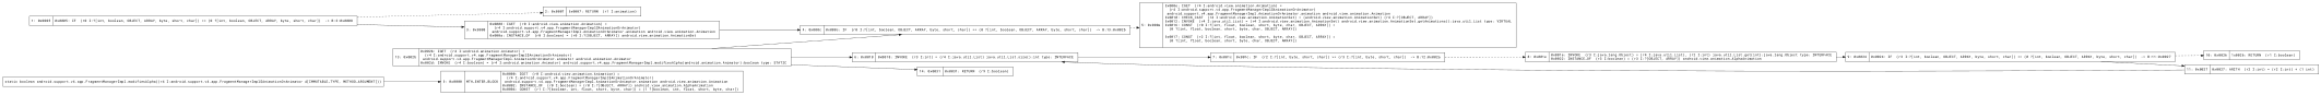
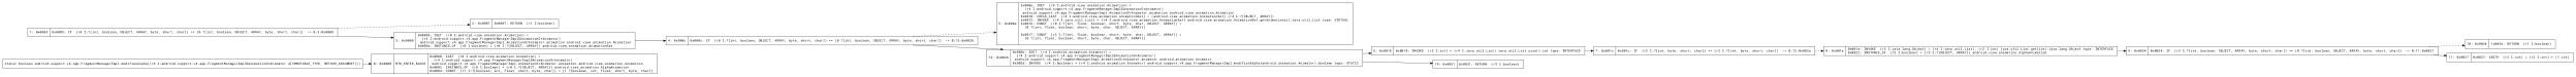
  digraph {
    fontname="Roboto Mono"
    rankdir=LR
    node [fontname="Roboto Mono" shape=record]
    edge [fontname="Roboto Mono"]
    n1 [label="{0\:\ 0x0000|MTH_ENTER_BLOCK\l|0x0000: IGET  (r0 I:android.view.animation.Animation) = \l  (r4 I:android.support.v4.app.FragmentManagerImpl$AnimationOrAnimator)\l android.support.v4.app.FragmentManagerImpl.AnimationOrAnimator.animation android.view.animation.Animation \l0x0002: INSTANCE_OF  (r0 I:boolean) = (r0 I:?[OBJECT, ARRAY]) android.view.animation.AlphaAnimation \l0x0004: CONST  (r1 I:?[boolean, int, float, short, byte, char]) = (1 ?[boolean, int, float, short, byte, char]) \l}"]
    n2 [label="{1\:\ 0x0005|0x0005: IF  (r0 I:?[int, boolean, OBJECT, ARRAY, byte, short, char]) == (0 ?[int, boolean, OBJECT, ARRAY, byte, short, char])  \-\> B:3:0x0008 \l}"]
-   n3 [label="{2\:\ 0x0007|0x0007: RETURN  (r1 I:animation) \l}"]
+   n3 [label="{2\:\ 0x0007|0x0007: RETURN  (r1 I:boolean) \l}"]
    n4 [label="{3\:\ 0x0008|0x0008: IGET  (r0 I:android.view.animation.Animation) = \l  (r4 I:android.support.v4.app.FragmentManagerImpl$AnimationOrAnimator)\l android.support.v4.app.FragmentManagerImpl.AnimationOrAnimator.animation android.view.animation.Animation \l0x000a: INSTANCE_OF  (r0 I:boolean) = (r0 I:?[OBJECT, ARRAY]) android.view.animation.AnimationSet \l}"]
    n5 [label="{4\:\ 0x000c|0x000c: IF  (r0 I:?[int, boolean, OBJECT, ARRAY, byte, short, char]) == (0 ?[int, boolean, OBJECT, ARRAY, byte, short, char])  \-\> B:13:0x002b \l}"]
    n6 [label="{5\:\ 0x000e|0x000e: IGET  (r4 I:android.view.animation.Animation) = \l  (r4 I:android.support.v4.app.FragmentManagerImpl$AnimationOrAnimator)\l android.support.v4.app.FragmentManagerImpl.AnimationOrAnimator.animation android.view.animation.Animation \l0x0010: CHECK_CAST  (r4 I:android.view.animation.AnimationSet) = (android.view.animation.AnimationSet) (r4 I:?[OBJECT, ARRAY]) \l0x0012: INVOKE  (r4 I:java.util.List) = (r4 I:android.view.animation.AnimationSet) android.view.animation.AnimationSet.getAnimations():java.util.List type: VIRTUAL \l0x0016: CONST  (r0 I:?[int, float, boolean, short, byte, char, OBJECT, ARRAY]) = \l  (0 ?[int, float, boolean, short, byte, char, OBJECT, ARRAY])\l \l0x0017: CONST  (r2 I:?[int, float, boolean, short, byte, char, OBJECT, ARRAY]) = \l  (0 ?[int, float, boolean, short, byte, char, OBJECT, ARRAY])\l \l}"]
    n7 [label="{13\:\ 0x002b|0x002b: IGET  (r4 I:android.animation.Animator) = \l  (r4 I:android.support.v4.app.FragmentManagerImpl$AnimationOrAnimator)\l android.support.v4.app.FragmentManagerImpl.AnimationOrAnimator.animator android.animation.Animator \l0x002d: INVOKE  (r4 I:boolean) = (r4 I:android.animation.Animator) android.support.v4.app.FragmentManagerImpl.modifiesAlpha(android.animation.Animator):boolean type: STATIC \l}"]
    n8 [label="{6\:\ 0x0018|0x0018: INVOKE  (r3 I:int) = (r4 I:java.util.List) java.util.List.size():int type: INTERFACE \l}"]
    n9 [label="{14\:\ 0x0031|0x0031: RETURN  (r9 I:boolean) \l}"]
    n10 [label="{7\:\ 0x001c|0x001c: IF  (r2 I:?[int, byte, short, char]) \>= (r3 I:?[int, byte, short, char])  \-\> B:12:0x002a \l}"]
    n11 [label="{8\:\ 0x001e|0x001e: INVOKE  (r3 I:java.lang.Object) = (r4 I:java.util.List), (r2 I:int) java.util.List.get(int):java.lang.Object type: INTERFACE \l0x0022: INSTANCE_OF  (r3 I:boolean) = (r3 I:?[OBJECT, ARRAY]) android.view.animation.AlphaAnimation \l}"]
    n12 [label="{9\:\ 0x0024|0x0024: IF  (r3 I:?[int, boolean, OBJECT, ARRAY, byte, short, char]) == (0 ?[int, boolean, OBJECT, ARRAY, byte, short, char])  \-\> B:11:0x0027 \l}"]
    n13 [label="{10\:\ 0x0026|1x0026: RETURN  (r1 I:boolean) \l}"]
    n14 [label="{11\:\ 0x0027|0x0027: ARITH  (r2 I:int) = (r2 I:int) + (1 int) \l}"]
    n15 [label="{static boolean android.support.v4.app.FragmentManagerImpl.modifiesAlpha((r4 I:android.support.v4.app.FragmentManagerImpl$AnimationOrAnimator A[IMMUTABLE_TYPE, METHOD_ARGUMENT])) }"]
    n2 -> n3 [style=dashed]
    n2 -> n4
    n4 -> n5
    n5 -> n6 [style=dashed]
-   n7 -> n5
+   n5 -> n7
    n7 -> n8
    n7 -> n9
    n8 -> n10
    n10 -> n11 [style=dashed]
    n11 -> n12
    n12 -> n13 [style=dashed]
    n12 -> n14
-   n14 -> n8
    n15 -> n1
  }
